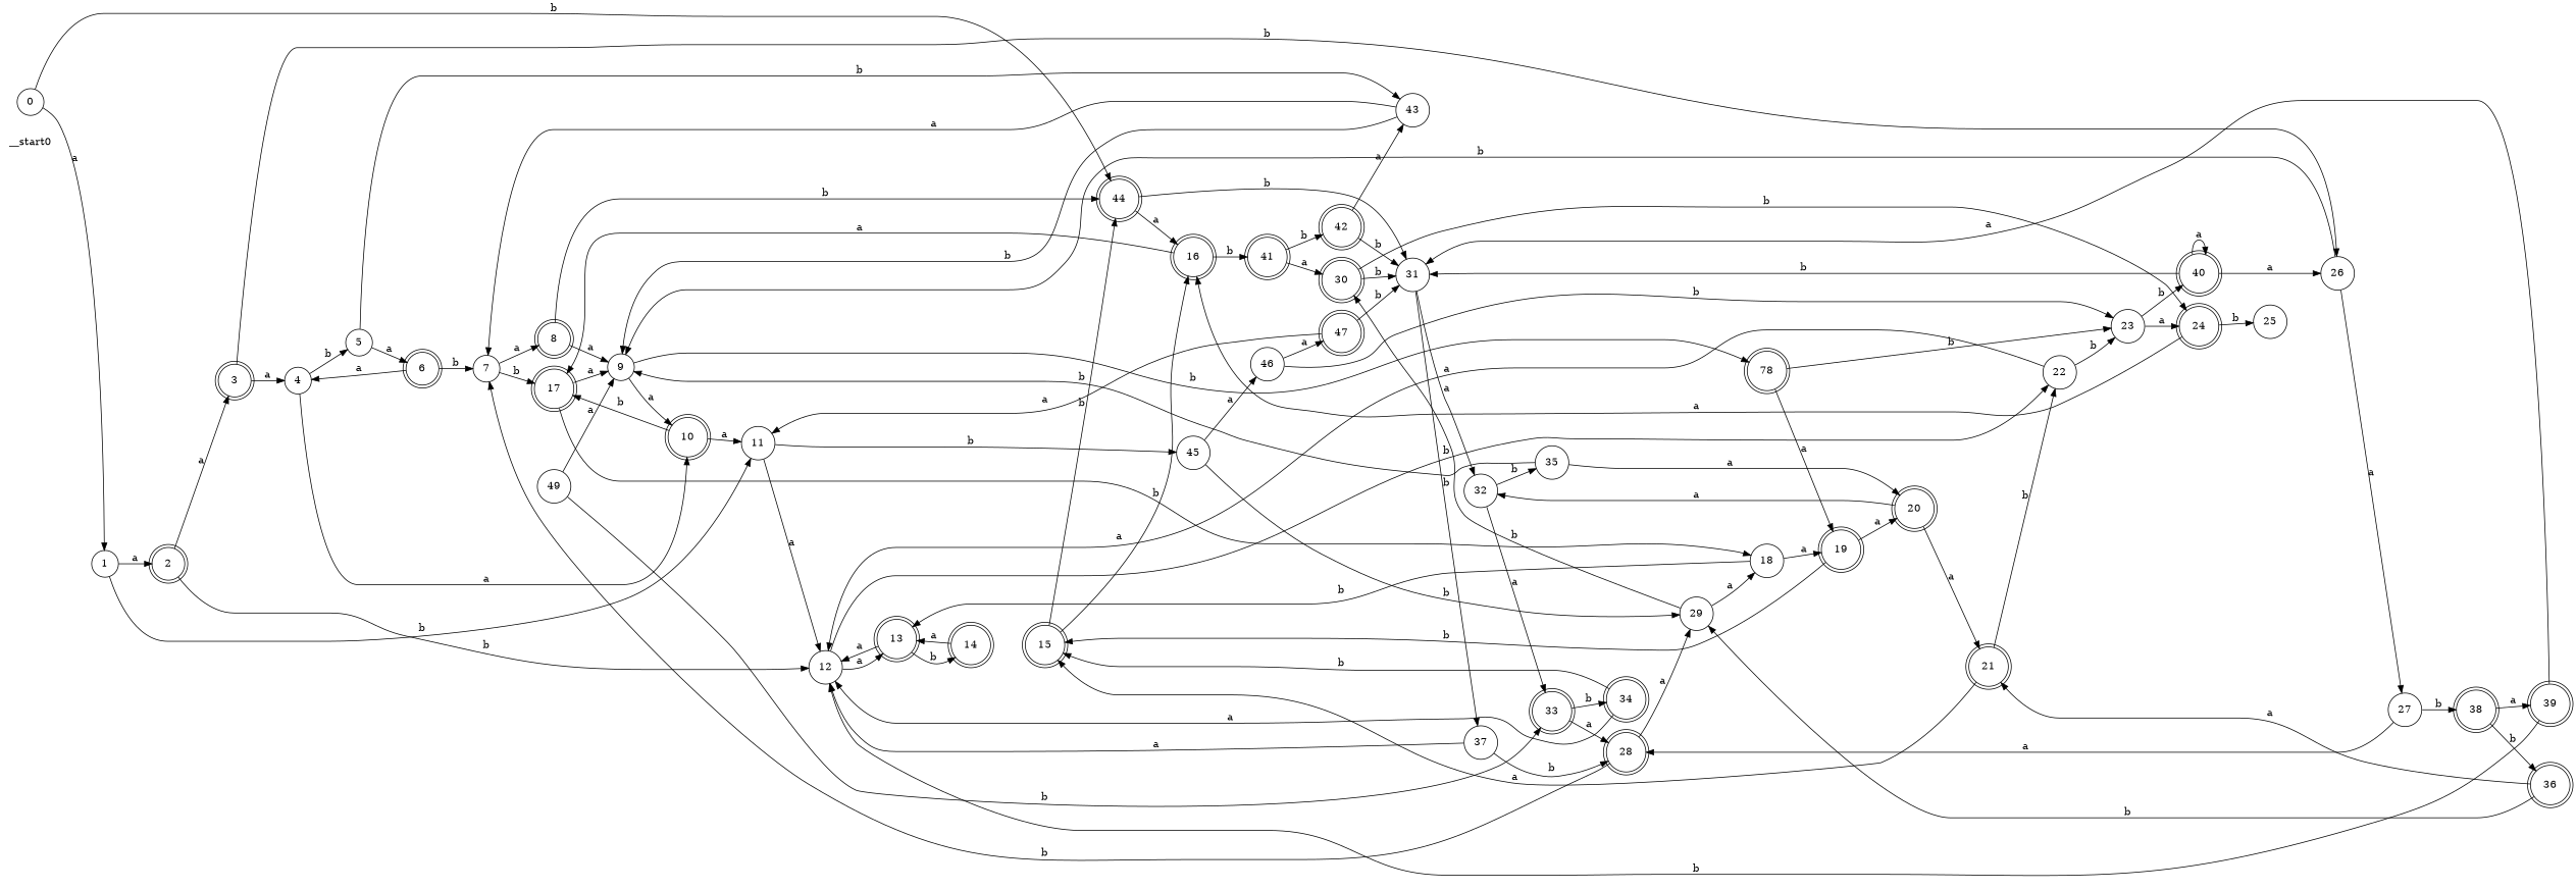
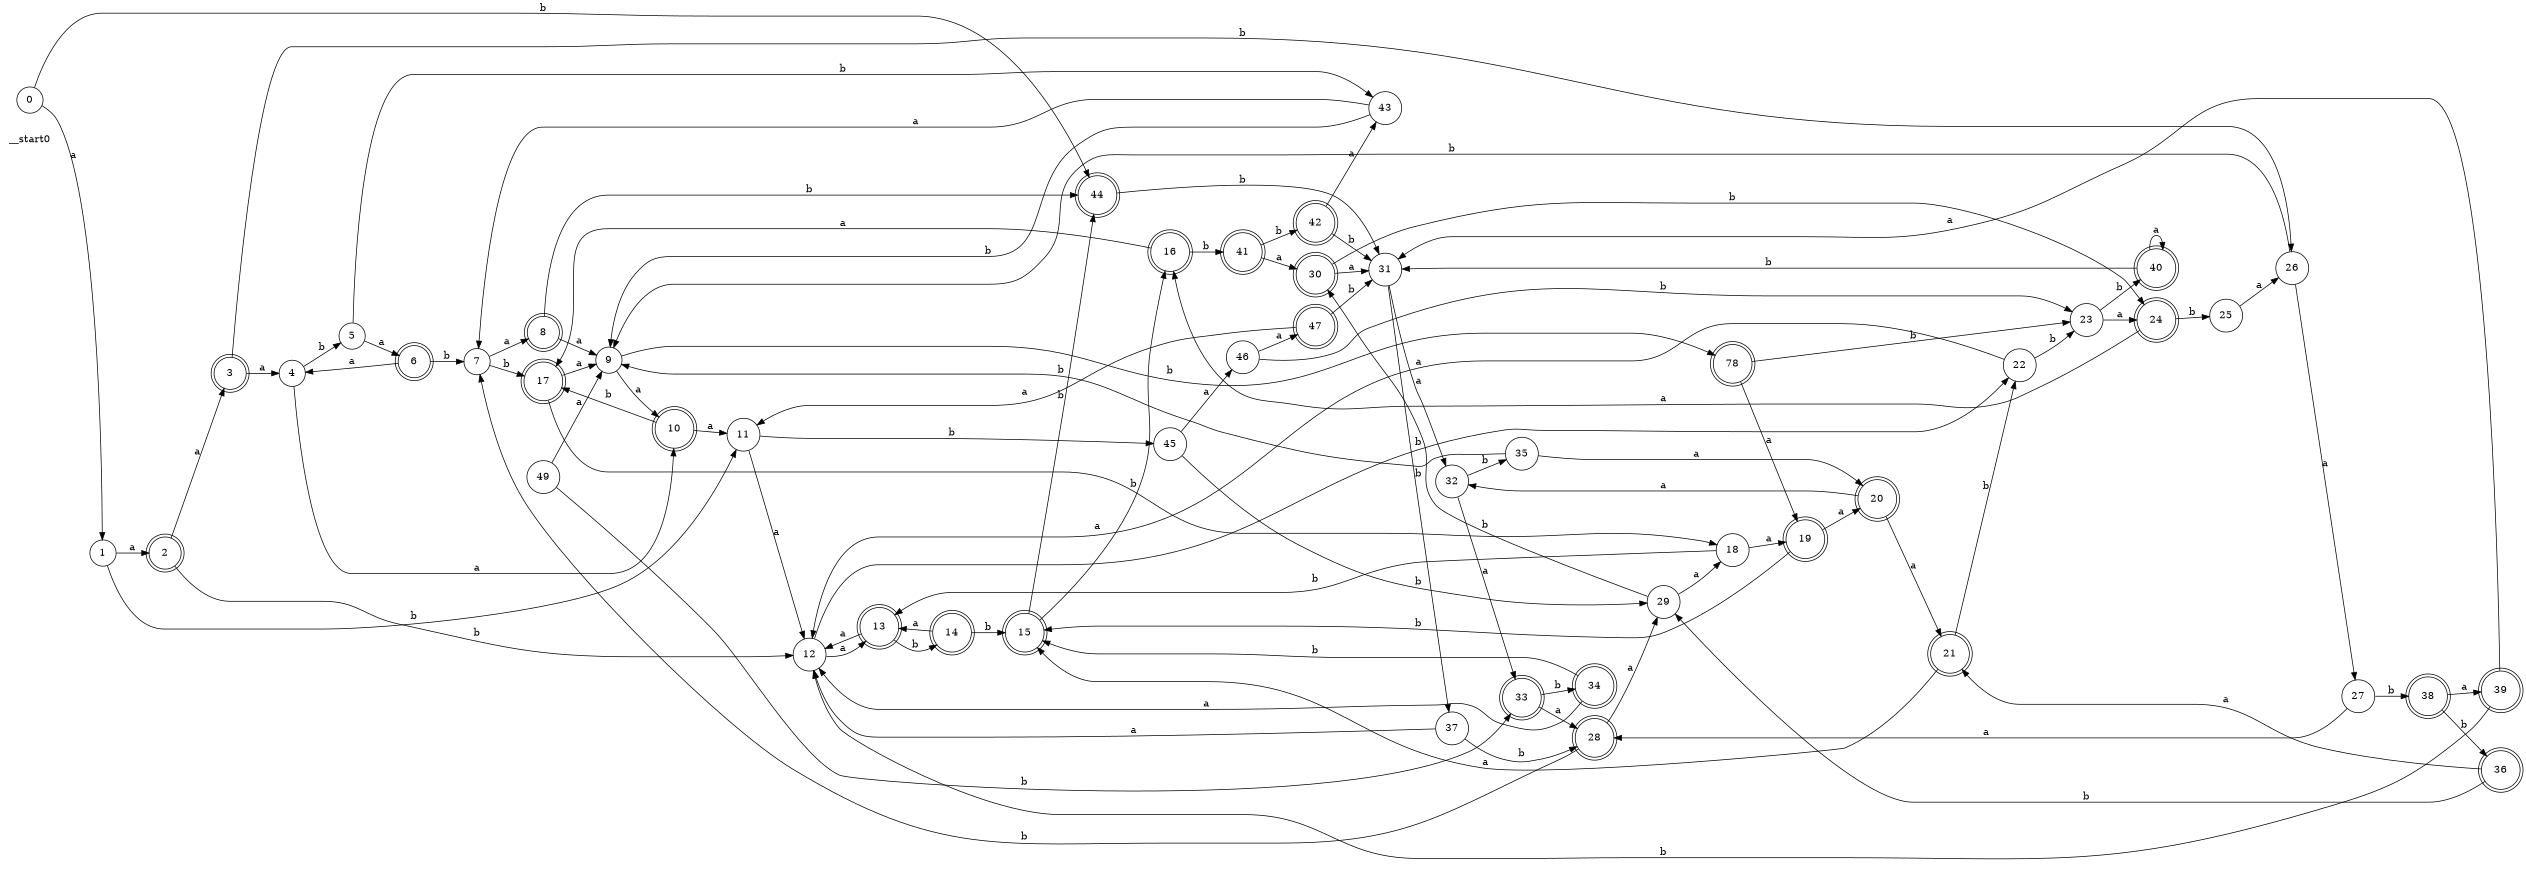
  digraph {
    rankdir=LR
    node [shape=doublecircle color=black fillcolor=white style="rounded,filled"]
    __start0 [shape=none color="" fillcolor="" style=""]
    n2 [label=0 shape=circle style=filled]
    n3 [label=1 shape=circle style=filled]
    n4 [label=44]
    n5 [label=2]
    n6 [label=11 shape=circle style=filled]
    n7 [label=16]
    n8 [label=31 shape=circle style=filled]
    n9 [label=3]
    n10 [label=12 shape=circle style=filled]
    n11 [label=45 shape=circle style=filled]
    n12 [label=4 shape=circle style=filled]
    n13 [label=26 shape=circle style=filled]
    n14 [label=13]
    n15 [label=22 shape=circle style=filled]
    n16 [label=5 shape=circle style=filled]
    n17 [label=10]
    n18 [label=9 shape=circle style=filled]
    n19 [label=27 shape=circle style=filled]
    n20 [label=6]
    n21 [label=43 shape=circle style=filled]
    n22 [label=17]
    n23 [label=7 shape=circle style=filled]
    n24 [label=8]
    n25 [label=49 shape=circle style=filled]
    n26 [label=33]
    n27 [label=78]
    n28 [label=19]
    n29 [label=23 shape=circle style=filled]
    n30 [label=18 shape=circle style=filled]
    n31 [label=29 shape=circle style=filled]
    n32 [label=46 shape=circle style=filled]
    n33 [label=14]
    n34 [label=15]
    n35 [label=41]
    n36 [label=30]
    n37 [label=42]
    n38 [label=20]
    n39 [label=21]
    n40 [label=32 shape=circle style=filled]
    n41 [label=35 shape=circle style=filled]
    n42 [label=24]
    n43 [label=40]
    n44 [label=25 shape=circle style=filled]
    n45 [label=28]
    n46 [label=38]
    n47 [label=36]
    n48 [label=39]
    n49 [label=37 shape=circle style=filled]
    n50 [label=34]
    n51 [label=47]
    n2 -> n3 [label=a]
    n2 -> n4 [label=b]
    n3 -> n5 [label=a]
    n3 -> n6 [label=b]
-   n4 -> n7 [label=a]
    n4 -> n8 [label=b]
    n5 -> n9 [label=a]
    n5 -> n10 [label=b]
    n6 -> n10 [label=a]
    n6 -> n11 [label=b]
    n7 -> n22 [label=a]
    n7 -> n35 [label=b]
    n8 -> n40 [label=a]
    n8 -> n49 [label=b]
    n9 -> n12 [label=a]
    n9 -> n13 [label=b]
    n10 -> n14 [label=a]
    n10 -> n15 [label=b]
    n11 -> n31 [label=b]
    n11 -> n32 [label=a]
    n12 -> n16 [label=b]
    n12 -> n17 [label=a]
    n13 -> n18 [label=b]
    n13 -> n19 [label=a]
    n14 -> n10 [label=a]
    n14 -> n33 [label=b]
    n15 -> n10 [label=a]
    n15 -> n29 [label=b]
    n16 -> n20 [label=a]
    n16 -> n21 [label=b]
    n17 -> n6 [label=a]
    n17 -> n22 [label=b]
    n18 -> n17 [label=a]
    n18 -> n27 [label=b]
    n19 -> n45 [label=a]
    n19 -> n46 [label=b]
    n20 -> n12 [label=a]
    n20 -> n23 [label=b]
    n21 -> n18 [label=b]
    n21 -> n23 [label=a]
    n22 -> n18 [label=a]
    n22 -> n30 [label=b]
    n23 -> n22 [label=b]
    n23 -> n24 [label=a]
    n24 -> n4 [label=b]
    n24 -> n18 [label=a]
    n25 -> n18 [label=a]
    n25 -> n26 [label=b]
    n26 -> n45 [label=a]
    n26 -> n50 [label=b]
    n27 -> n28 [label=a]
    n27 -> n29 [label=b]
    n28 -> n34 [label=b]
    n28 -> n38 [label=a]
    n29 -> n42 [label=a]
    n29 -> n43 [label=b]
    n30 -> n14 [label=b]
    n30 -> n28 [label=a]
    n31 -> n30 [label=a]
    n31 -> n36 [label=b]
    n32 -> n29 [label=b]
    n32 -> n51 [label=a]
    n33 -> n14 [label=a]
+   n33 -> n34 [label=b]
    n34 -> n4 [label=b]
    n34 -> n7 [label=a]
    n35 -> n36 [label=a]
    n35 -> n37 [label=b]
-   n36 -> n8 [label=b]
+   n36 -> n8 [label=a]
    n36 -> n42 [label=b]
    n37 -> n8 [label=b]
    n37 -> n21 [label=a]
    n38 -> n39 [label=a]
    n38 -> n40 [label=a]
    n39 -> n15 [label=b]
    n39 -> n34 [label=a]
    n40 -> n26 [label=a]
    n40 -> n41 [label=b]
    n41 -> n18 [label=b]
    n41 -> n38 [label=a]
    n42 -> n7 [label=a]
    n42 -> n44 [label=b]
    n43 -> n8 [label=b]
    n43 -> n43 [label=a]
-   n43 -> n13 [label=a]
+   n44 -> n13 [label=a]
    n45 -> n23 [label=b]
    n45 -> n31 [label=a]
    n46 -> n47 [label=b]
    n46 -> n48 [label=a]
    n47 -> n31 [label=b]
    n47 -> n39 [label=a]
    n48 -> n8 [label=a]
    n48 -> n10 [label=b]
    n49 -> n10 [label=a]
    n49 -> n45 [label=b]
    n50 -> n10 [label=a]
    n50 -> n34 [label=b]
    n51 -> n6 [label=a]
    n51 -> n8 [label=b]
  }
